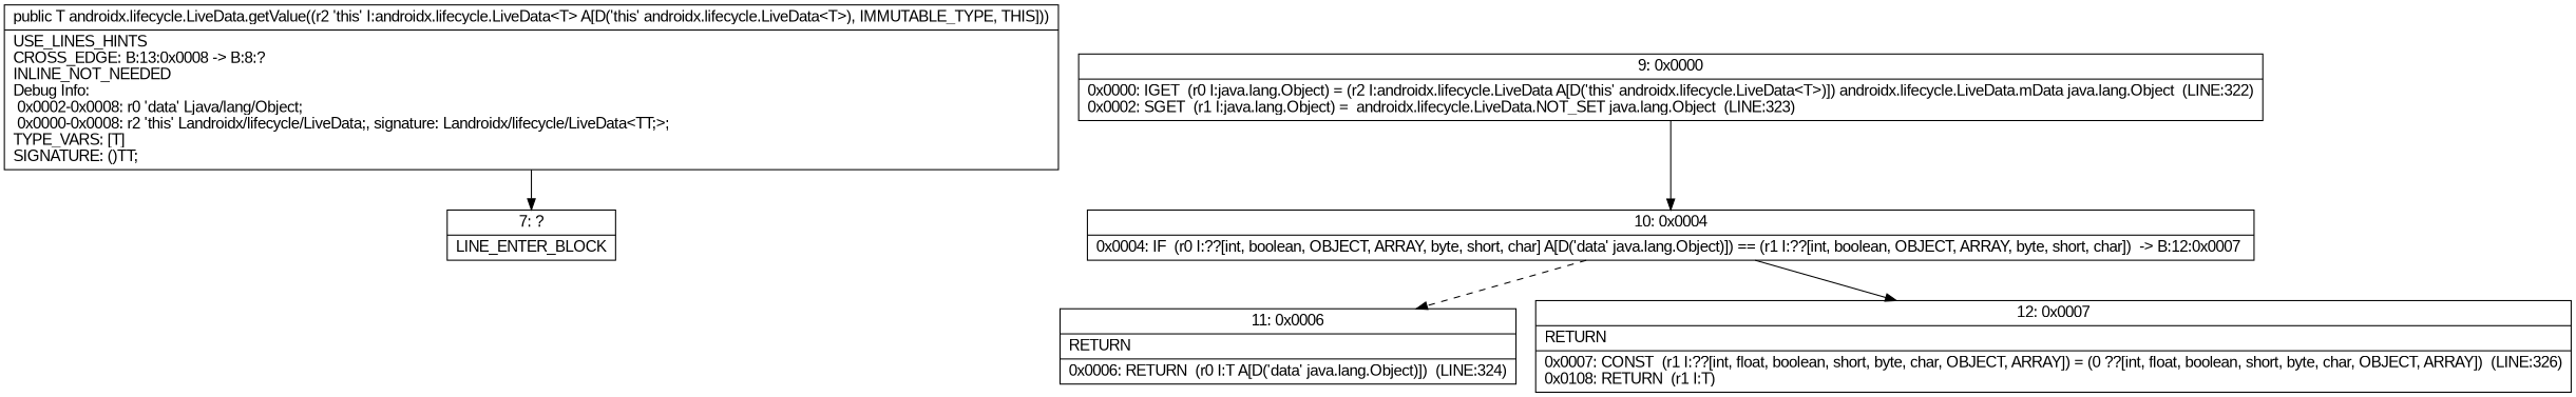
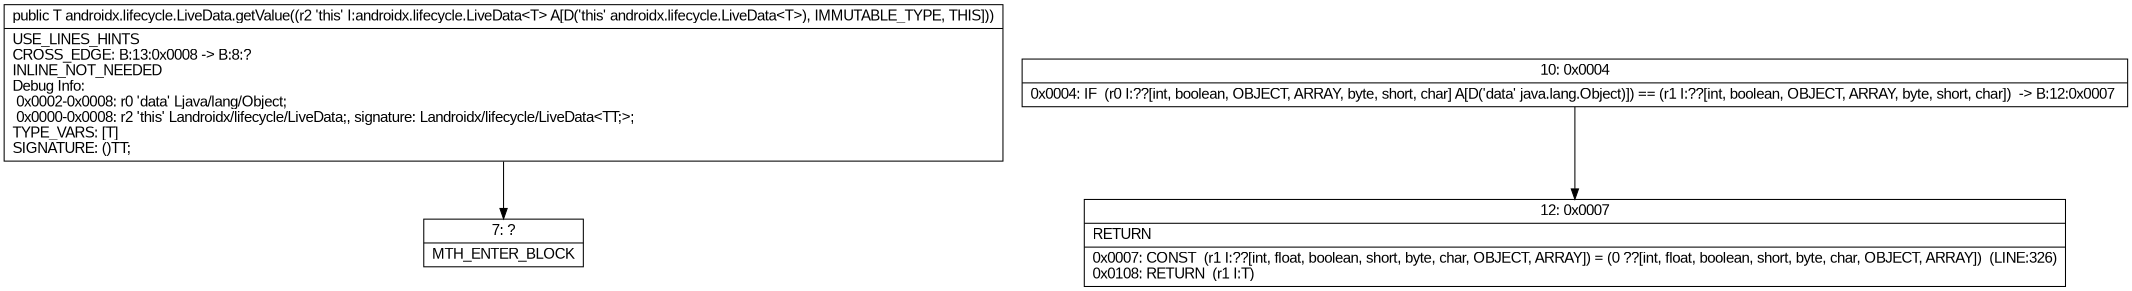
  digraph {
    fontname="Liberation Sans"
    node [fontname="Liberation Sans" shape=record]
    edge [fontname="Liberation Sans"]
-   n1 [label="{7\:\ ?|LINE_ENTER_BLOCK\l}"]
-   n2 [label="{9\:\ 0x0000|0x0000: IGET  (r0 I:java.lang.Object) = (r2 I:androidx.lifecycle.LiveData A[D('this' androidx.lifecycle.LiveData\<T\>)]) androidx.lifecycle.LiveData.mData java.lang.Object  (LINE:322)\l0x0002: SGET  (r1 I:java.lang.Object) =  androidx.lifecycle.LiveData.NOT_SET java.lang.Object  (LINE:323)\l}"]
+   n1 [label="{7\:\ ?|MTH_ENTER_BLOCK\l}"]
    n3 [label="{10\:\ 0x0004|0x0004: IF  (r0 I:??[int, boolean, OBJECT, ARRAY, byte, short, char] A[D('data' java.lang.Object)]) == (r1 I:??[int, boolean, OBJECT, ARRAY, byte, short, char])  \-\> B:12:0x0007 \l}"]
-   n4 [label="{11\:\ 0x0006|RETURN\l|0x0006: RETURN  (r0 I:T A[D('data' java.lang.Object)])  (LINE:324)\l}"]
    n5 [label="{12\:\ 0x0007|RETURN\l|0x0007: CONST  (r1 I:??[int, float, boolean, short, byte, char, OBJECT, ARRAY]) = (0 ??[int, float, boolean, short, byte, char, OBJECT, ARRAY])  (LINE:326)\l0x0108: RETURN  (r1 I:T) \l}"]
    n6 [label="{public T androidx.lifecycle.LiveData.getValue((r2 'this' I:androidx.lifecycle.LiveData\<T\> A[D('this' androidx.lifecycle.LiveData\<T\>), IMMUTABLE_TYPE, THIS]))  | USE_LINES_HINTS\lCROSS_EDGE: B:13:0x0008 \-\> B:8:?\lINLINE_NOT_NEEDED\lDebug Info:\l  0x0002\-0x0008: r0 'data' Ljava\/lang\/Object;\l  0x0000\-0x0008: r2 'this' Landroidx\/lifecycle\/LiveData;, signature: Landroidx\/lifecycle\/LiveData\<TT;\>;\lTYPE_VARS: [T]\lSIGNATURE: ()TT;\l}"]
-   n2 -> n3
-   n3 -> n4 [style=dashed]
    n3 -> n5
    n6 -> n1
  }
